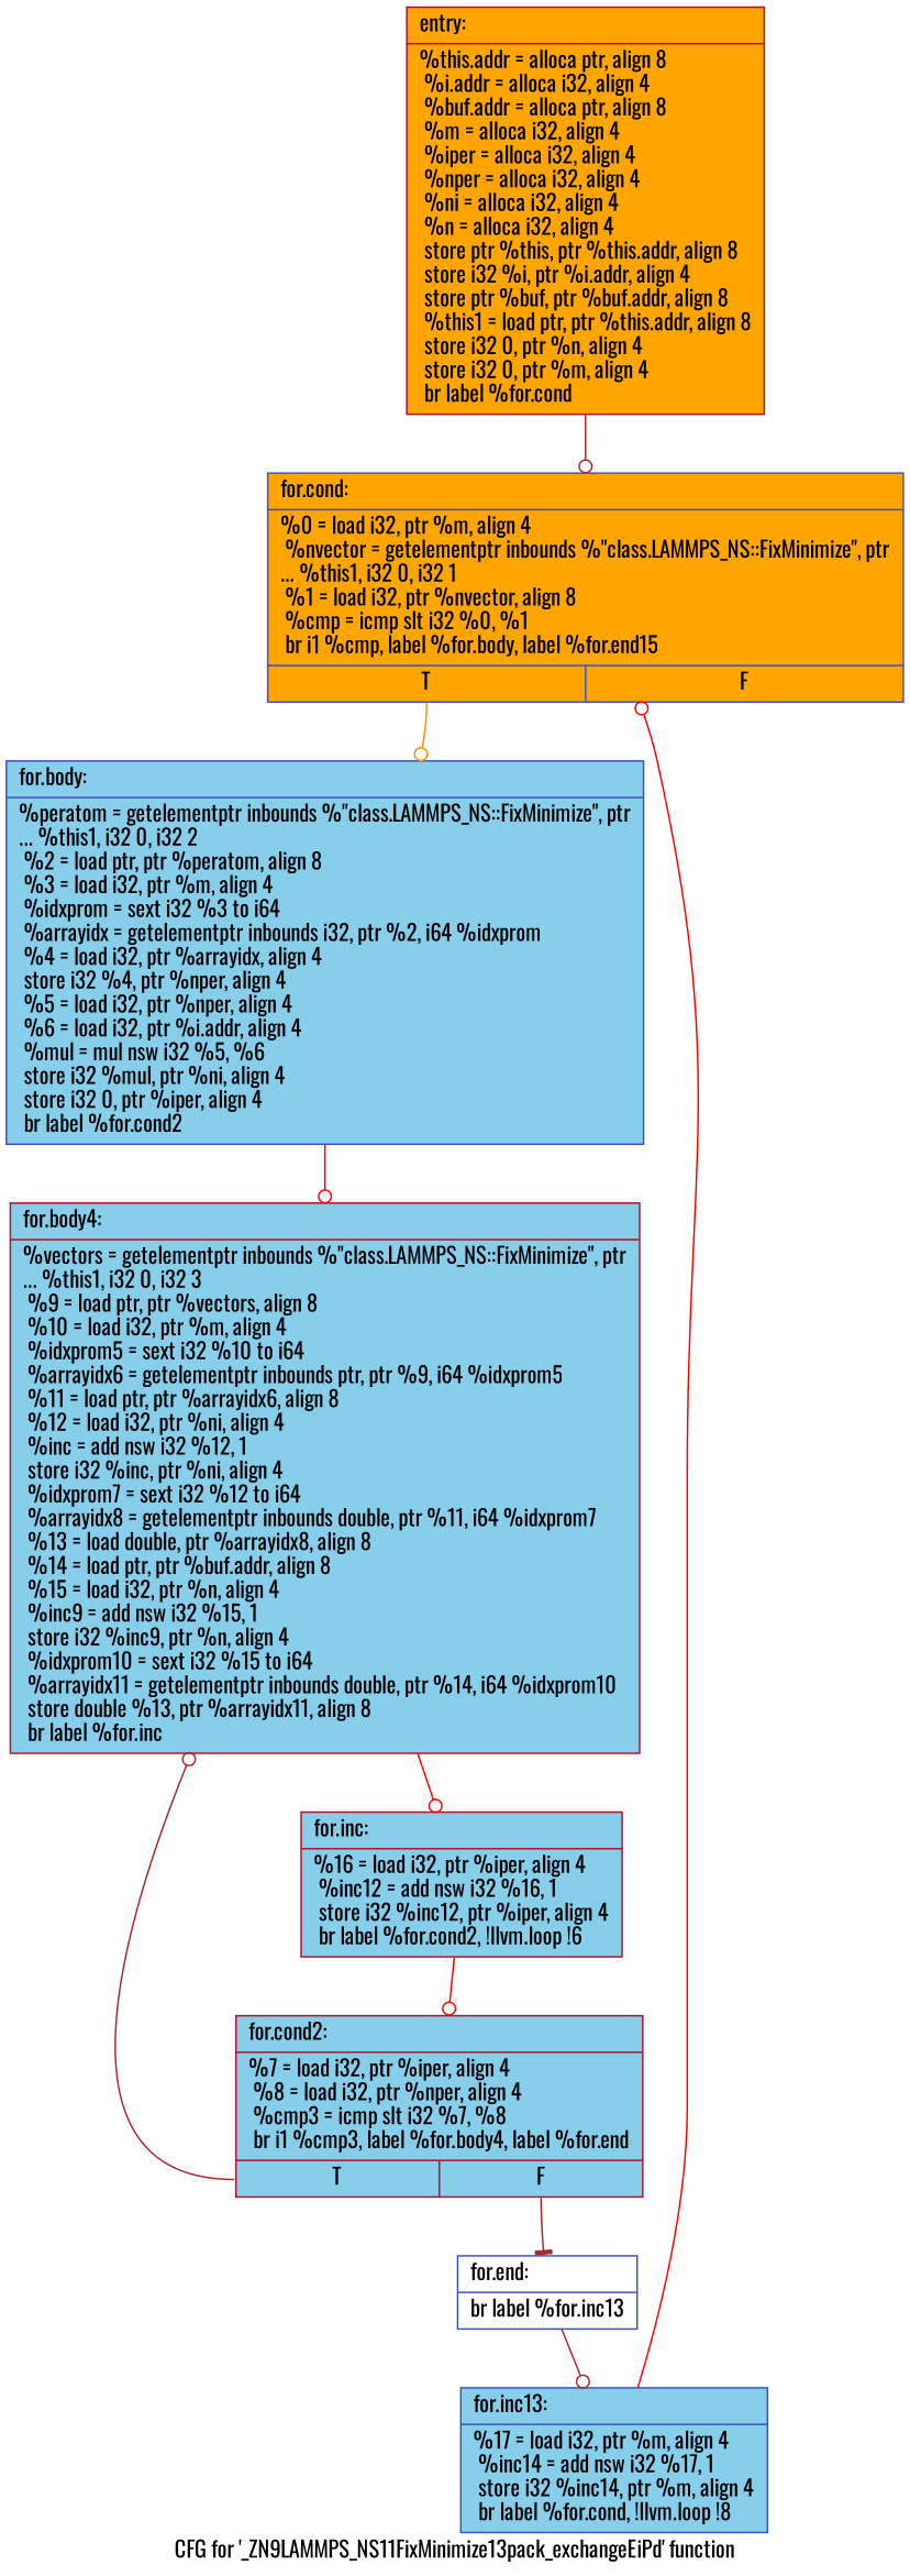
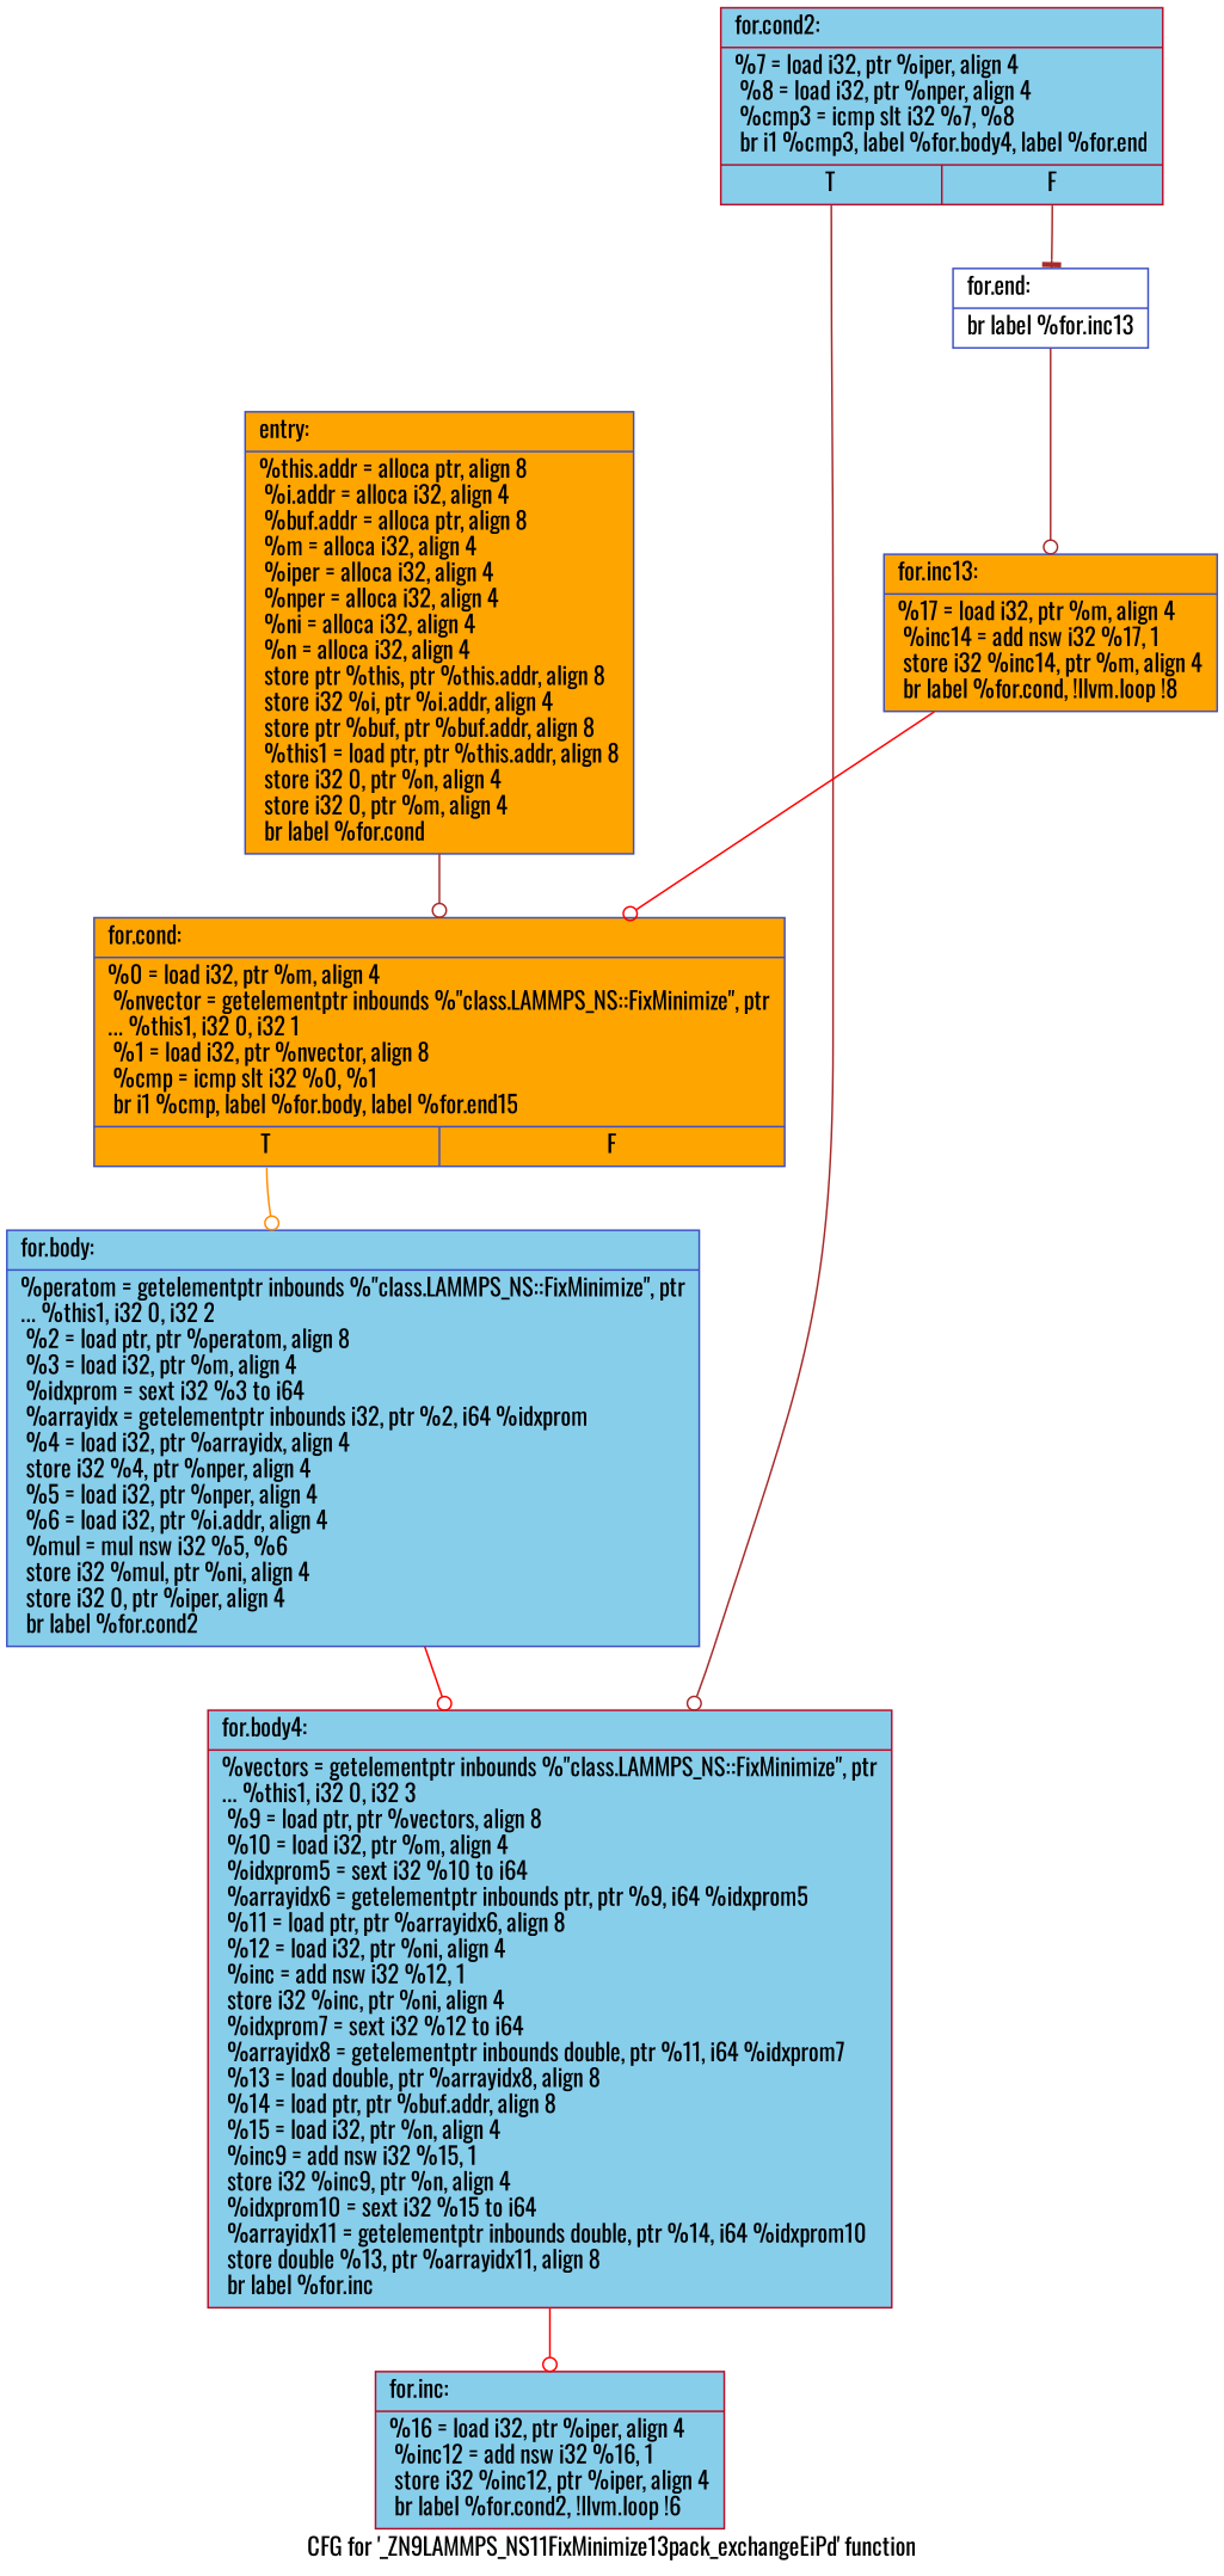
  digraph {
    fontname=Oswald
    label="CFG for '_ZN9LAMMPS_NS11FixMinimize13pack_exchangeEiPd' function"
    node [color="#3d50c3ff" fillcolor=skyblue fontname=Oswald shape=record style=filled]
    edge [arrowhead=odot color=brown fontname=Oswald]
-   n1 [color="#b70d28ff" fillcolor=orange label="{entry:\l|  %this.addr = alloca ptr, align 8\l  %i.addr = alloca i32, align 4\l  %buf.addr = alloca ptr, align 8\l  %m = alloca i32, align 4\l  %iper = alloca i32, align 4\l  %nper = alloca i32, align 4\l  %ni = alloca i32, align 4\l  %n = alloca i32, align 4\l  store ptr %this, ptr %this.addr, align 8\l  store i32 %i, ptr %i.addr, align 4\l  store ptr %buf, ptr %buf.addr, align 8\l  %this1 = load ptr, ptr %this.addr, align 8\l  store i32 0, ptr %n, align 4\l  store i32 0, ptr %m, align 4\l  br label %for.cond\l}"]
+   n1 [fillcolor=orange label="{entry:\l|  %this.addr = alloca ptr, align 8\l  %i.addr = alloca i32, align 4\l  %buf.addr = alloca ptr, align 8\l  %m = alloca i32, align 4\l  %iper = alloca i32, align 4\l  %nper = alloca i32, align 4\l  %ni = alloca i32, align 4\l  %n = alloca i32, align 4\l  store ptr %this, ptr %this.addr, align 8\l  store i32 %i, ptr %i.addr, align 4\l  store ptr %buf, ptr %buf.addr, align 8\l  %this1 = load ptr, ptr %this.addr, align 8\l  store i32 0, ptr %n, align 4\l  store i32 0, ptr %m, align 4\l  br label %for.cond\l}"]
    n2 [fillcolor=orange label="{for.cond:\l|  %0 = load i32, ptr %m, align 4\l  %nvector = getelementptr inbounds %\"class.LAMMPS_NS::FixMinimize\", ptr\l... %this1, i32 0, i32 1\l  %1 = load i32, ptr %nvector, align 8\l  %cmp = icmp slt i32 %0, %1\l  br i1 %cmp, label %for.body, label %for.end15\l|{<s0>T|<s1>F}}"]
    n3 [label="{for.body:\l|  %peratom = getelementptr inbounds %\"class.LAMMPS_NS::FixMinimize\", ptr\l... %this1, i32 0, i32 2\l  %2 = load ptr, ptr %peratom, align 8\l  %3 = load i32, ptr %m, align 4\l  %idxprom = sext i32 %3 to i64\l  %arrayidx = getelementptr inbounds i32, ptr %2, i64 %idxprom\l  %4 = load i32, ptr %arrayidx, align 4\l  store i32 %4, ptr %nper, align 4\l  %5 = load i32, ptr %nper, align 4\l  %6 = load i32, ptr %i.addr, align 4\l  %mul = mul nsw i32 %5, %6\l  store i32 %mul, ptr %ni, align 4\l  store i32 0, ptr %iper, align 4\l  br label %for.cond2\l}"]
    n4 [color="#b70d28ff" label="{for.body4:\l|  %vectors = getelementptr inbounds %\"class.LAMMPS_NS::FixMinimize\", ptr\l... %this1, i32 0, i32 3\l  %9 = load ptr, ptr %vectors, align 8\l  %10 = load i32, ptr %m, align 4\l  %idxprom5 = sext i32 %10 to i64\l  %arrayidx6 = getelementptr inbounds ptr, ptr %9, i64 %idxprom5\l  %11 = load ptr, ptr %arrayidx6, align 8\l  %12 = load i32, ptr %ni, align 4\l  %inc = add nsw i32 %12, 1\l  store i32 %inc, ptr %ni, align 4\l  %idxprom7 = sext i32 %12 to i64\l  %arrayidx8 = getelementptr inbounds double, ptr %11, i64 %idxprom7\l  %13 = load double, ptr %arrayidx8, align 8\l  %14 = load ptr, ptr %buf.addr, align 8\l  %15 = load i32, ptr %n, align 4\l  %inc9 = add nsw i32 %15, 1\l  store i32 %inc9, ptr %n, align 4\l  %idxprom10 = sext i32 %15 to i64\l  %arrayidx11 = getelementptr inbounds double, ptr %14, i64 %idxprom10\l  store double %13, ptr %arrayidx11, align 8\l  br label %for.inc\l}"]
    n5 [color="#b70d28ff" label="{for.cond2:\l|  %7 = load i32, ptr %iper, align 4\l  %8 = load i32, ptr %nper, align 4\l  %cmp3 = icmp slt i32 %7, %8\l  br i1 %cmp3, label %for.body4, label %for.end\l|{<s0>T|<s1>F}}"]
    n6 [fillcolor=white label="{for.end:\l|  br label %for.inc13\l}"]
    n7 [color="#b70d28ff" label="{for.inc:\l|  %16 = load i32, ptr %iper, align 4\l  %inc12 = add nsw i32 %16, 1\l  store i32 %inc12, ptr %iper, align 4\l  br label %for.cond2, !llvm.loop !6\l}"]
-   n8 [label="{for.inc13:\l|  %17 = load i32, ptr %m, align 4\l  %inc14 = add nsw i32 %17, 1\l  store i32 %inc14, ptr %m, align 4\l  br label %for.cond, !llvm.loop !8\l}"]
+   n8 [fillcolor=orange label="{for.inc13:\l|  %17 = load i32, ptr %m, align 4\l  %inc14 = add nsw i32 %17, 1\l  store i32 %inc14, ptr %m, align 4\l  br label %for.cond, !llvm.loop !8\l}"]
    n1 -> n2
    n2 -> n3 [color=darkorange tailport=s0]
    n3 -> n4 [color=red]
    n4 -> n7 [color=red]
    n5 -> n4 [tailport=s0]
    n5 -> n6 [arrowhead=tee tailport=s1]
    n6 -> n8
-   n7 -> n5 [color=red]
    n8 -> n2 [color=red]
  }
